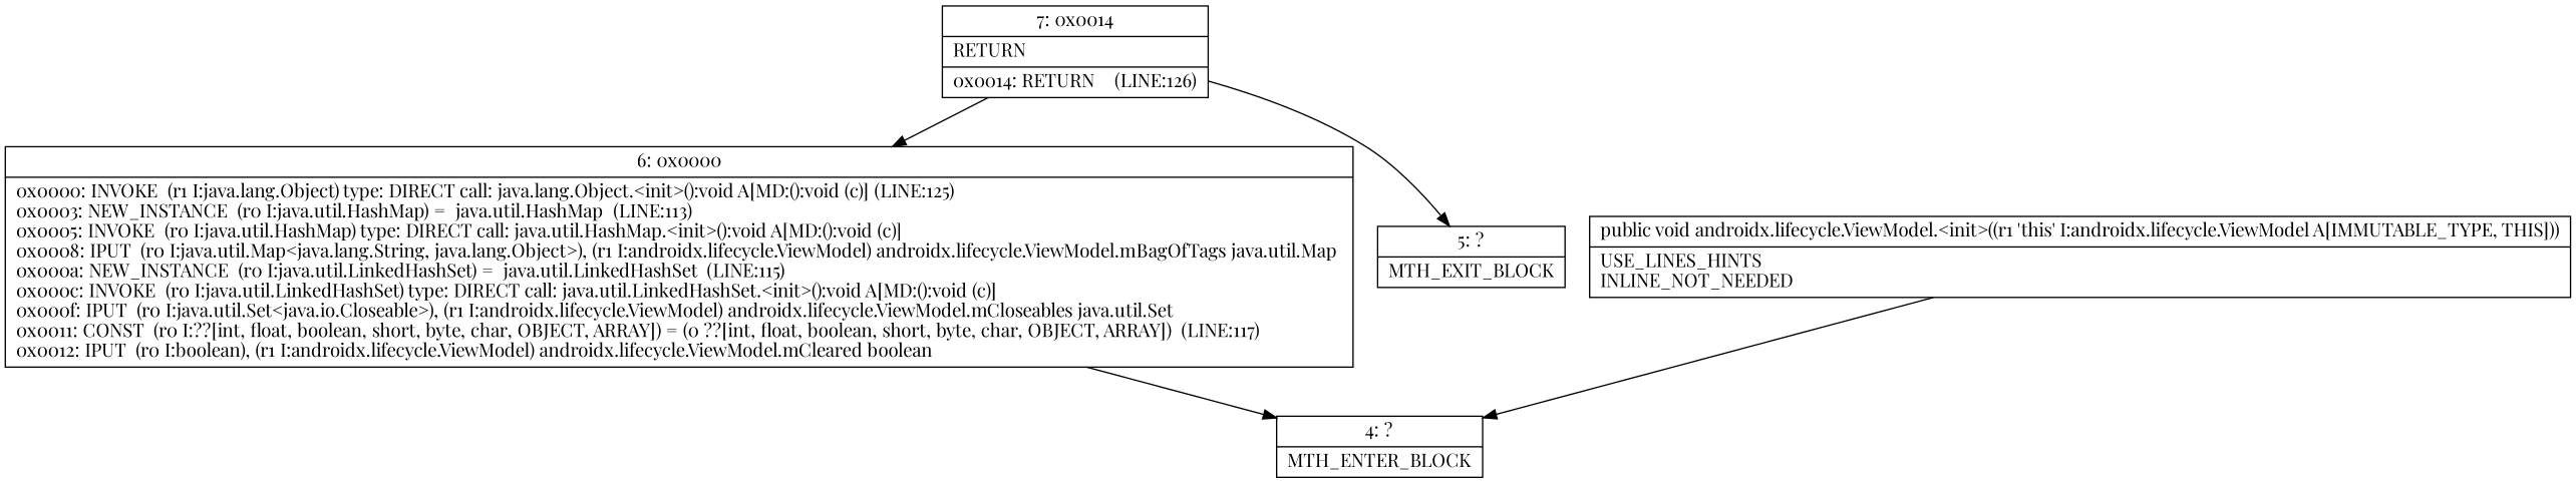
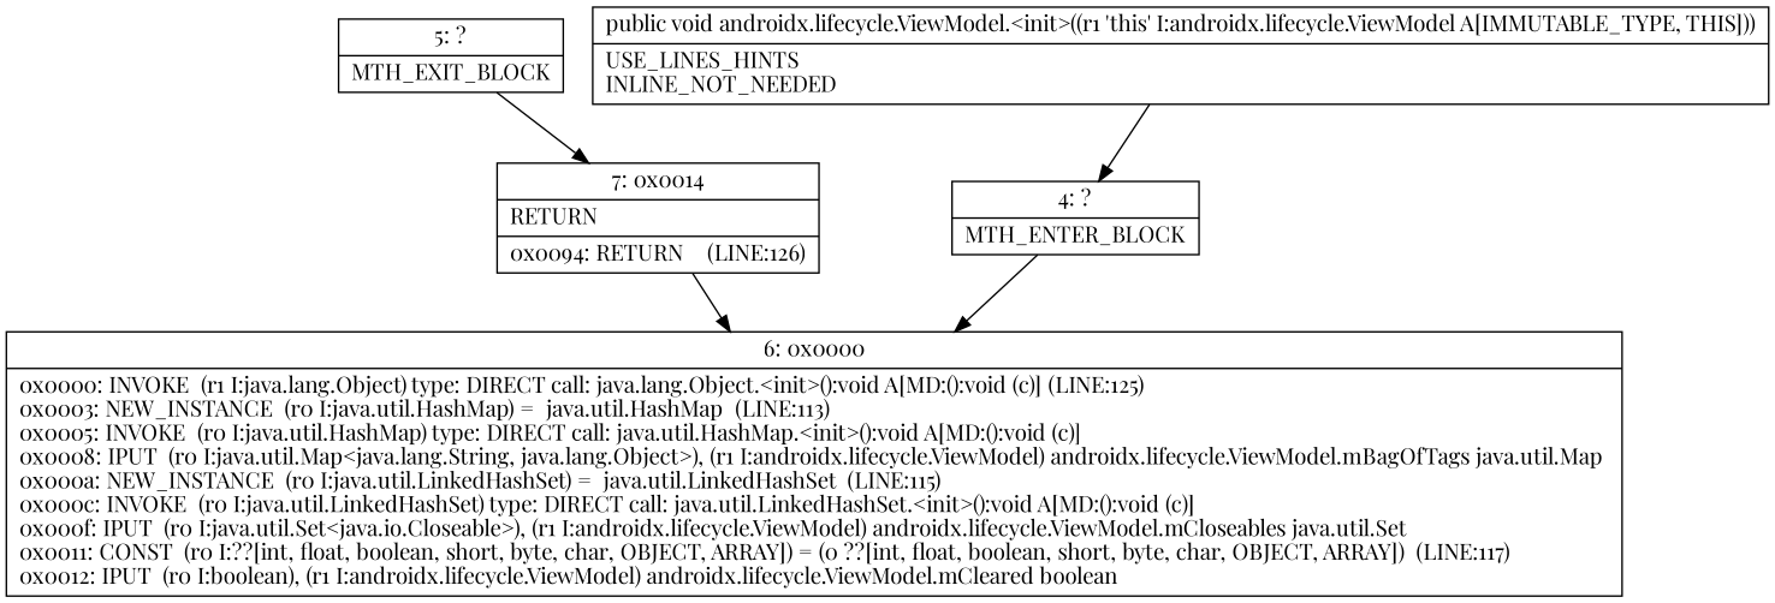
  digraph {
    fontname="Playfair Display"
    node [fontname="Playfair Display" shape=record]
    edge [fontname="Playfair Display"]
    n1 [label="{4\:\ ?|MTH_ENTER_BLOCK\l}"]
    n2 [label="{6\:\ 0x0000|0x0000: INVOKE  (r1 I:java.lang.Object) type: DIRECT call: java.lang.Object.\<init\>():void A[MD:():void (c)] (LINE:125)\l0x0003: NEW_INSTANCE  (r0 I:java.util.HashMap) =  java.util.HashMap  (LINE:113)\l0x0005: INVOKE  (r0 I:java.util.HashMap) type: DIRECT call: java.util.HashMap.\<init\>():void A[MD:():void (c)]\l0x0008: IPUT  (r0 I:java.util.Map\<java.lang.String, java.lang.Object\>), (r1 I:androidx.lifecycle.ViewModel) androidx.lifecycle.ViewModel.mBagOfTags java.util.Map \l0x000a: NEW_INSTANCE  (r0 I:java.util.LinkedHashSet) =  java.util.LinkedHashSet  (LINE:115)\l0x000c: INVOKE  (r0 I:java.util.LinkedHashSet) type: DIRECT call: java.util.LinkedHashSet.\<init\>():void A[MD:():void (c)]\l0x000f: IPUT  (r0 I:java.util.Set\<java.io.Closeable\>), (r1 I:androidx.lifecycle.ViewModel) androidx.lifecycle.ViewModel.mCloseables java.util.Set \l0x0011: CONST  (r0 I:??[int, float, boolean, short, byte, char, OBJECT, ARRAY]) = (0 ??[int, float, boolean, short, byte, char, OBJECT, ARRAY])  (LINE:117)\l0x0012: IPUT  (r0 I:boolean), (r1 I:androidx.lifecycle.ViewModel) androidx.lifecycle.ViewModel.mCleared boolean \l}"]
-   n3 [label="{7\:\ 0x0014|RETURN\l|0x0014: RETURN    (LINE:126)\l}"]
+   n3 [label="{7\:\ 0x0014|RETURN\l|0x0094: RETURN    (LINE:126)\l}"]
    n4 [label="{5\:\ ?|MTH_EXIT_BLOCK\l}"]
    n5 [label="{public void androidx.lifecycle.ViewModel.\<init\>((r1 'this' I:androidx.lifecycle.ViewModel A[IMMUTABLE_TYPE, THIS]))  | USE_LINES_HINTS\lINLINE_NOT_NEEDED\l}"]
-   n2 -> n1
+   n1 -> n2
    n3 -> n2
-   n3 -> n4
+   n4 -> n3
    n5 -> n1
  }
